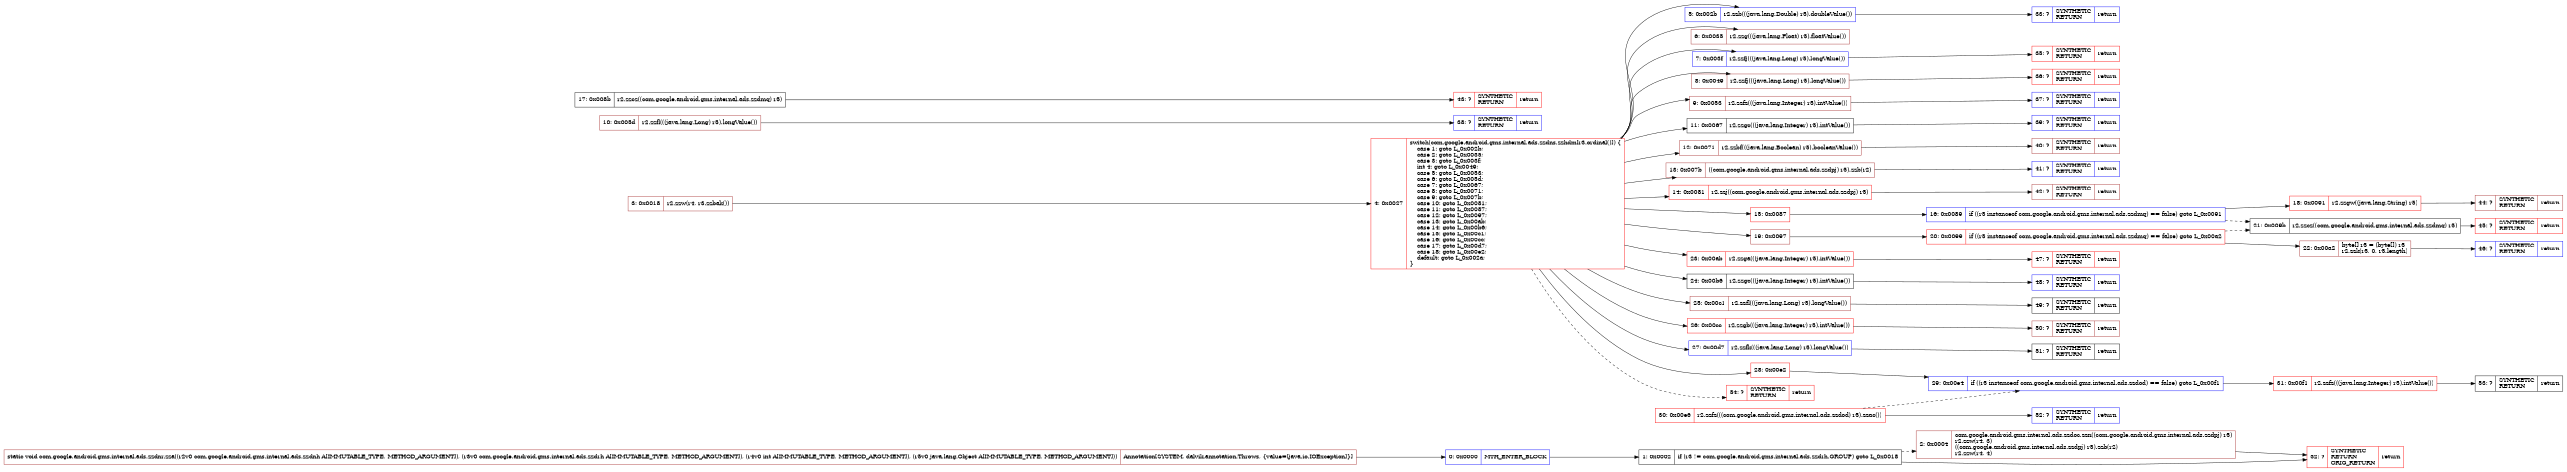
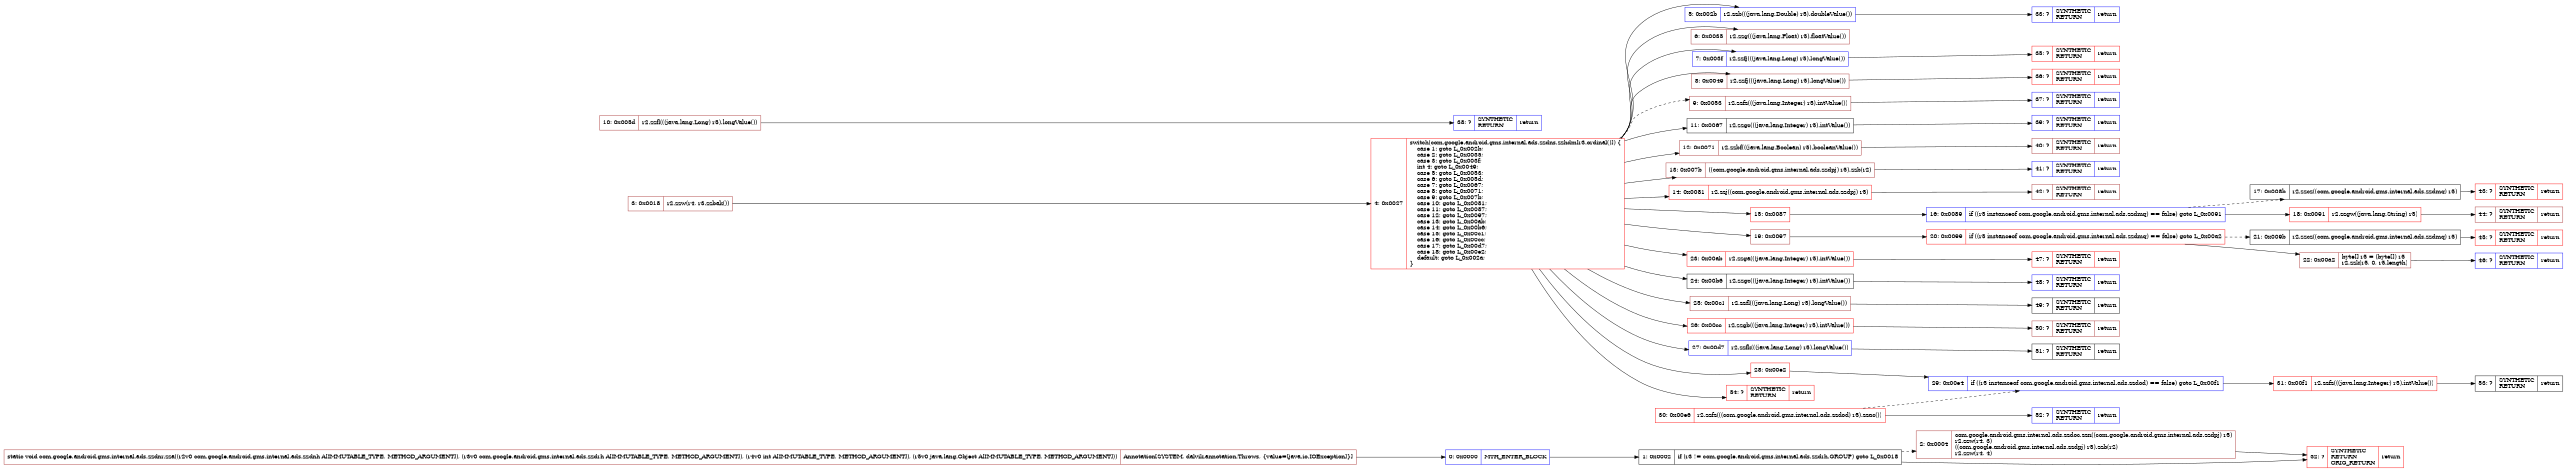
  digraph {
    rankdir=LR
    node [color=red shape=record]
    n1 [color=blue label="{0\:\ 0x0000|MTH_ENTER_BLOCK\l}"]
    n2 [color=black label="{1\:\ 0x0002|if (r3 != com.google.android.gms.internal.ads.zzdrh.GROUP) goto L_0x0018\l}"]
    n3 [color=brown label="{2\:\ 0x0004|com.google.android.gms.internal.ads.zzdoc.zzn((com.google.android.gms.internal.ads.zzdpj) r5)\lr2.zzw(r4, 3)\l((com.google.android.gms.internal.ads.zzdpj) r5).zzb(r2)\lr2.zzw(r4, 4)\l}"]
    n4 [label="{32\:\ ?|SYNTHETIC\lRETURN\lORIG_RETURN\l|return\l}"]
    n5 [color=brown label="{3\:\ 0x0018|r2.zzw(r4, r3.zzbak())\l}"]
    n6 [label="{4\:\ 0x0027|switch(com.google.android.gms.internal.ads.zzdns.zzhdm[r3.ordinal()]) \{\l    case 1: goto L_0x002b;\l    case 2: goto L_0x0035;\l    case 3: goto L_0x003f;\l    int 4: goto L_0x0049;\l    case 5: goto L_0x0053;\l    case 6: goto L_0x005d;\l    case 7: goto L_0x0067;\l    case 8: goto L_0x0071;\l    case 9: goto L_0x007b;\l    case 10: goto L_0x0081;\l    case 11: goto L_0x0087;\l    case 12: goto L_0x0097;\l    case 13: goto L_0x00ab;\l    case 14: goto L_0x00b6;\l    case 15: goto L_0x00c1;\l    case 16: goto L_0x00cc;\l    case 17: goto L_0x00d7;\l    case 18: goto L_0x00e2;\l    default: goto L_0x002a;\l\}\l}"]
    n7 [color=blue label="{5\:\ 0x002b|r2.zzb(((java.lang.Double) r5).doubleValue())\l}"]
    n8 [color=brown label="{6\:\ 0x0035|r2.zzg(((java.lang.Float) r5).floatValue())\l}"]
    n9 [color=blue label="{7\:\ 0x003f|r2.zzfj(((java.lang.Long) r5).longValue())\l}"]
    n10 [color=brown label="{8\:\ 0x0049|r2.zzfj(((java.lang.Long) r5).longValue())\l}"]
    n11 [color=brown label="{9\:\ 0x0053|r2.zzfz(((java.lang.Integer) r5).intValue())\l}"]
    n12 [color=black label="{11\:\ 0x0067|r2.zzgc(((java.lang.Integer) r5).intValue())\l}"]
    n13 [color=brown label="{12\:\ 0x0071|r2.zzbf(((java.lang.Boolean) r5).booleanValue())\l}"]
    n14 [color=brown label="{13\:\ 0x007b|((com.google.android.gms.internal.ads.zzdpj) r5).zzb(r2)\l}"]
    n15 [label="{14\:\ 0x0081|r2.zzj((com.google.android.gms.internal.ads.zzdpj) r5)\l}"]
    n16 [label="{15\:\ 0x0087}"]
    n17 [color=brown label="{19\:\ 0x0097}"]
    n18 [label="{23\:\ 0x00ab|r2.zzga(((java.lang.Integer) r5).intValue())\l}"]
    n19 [color=black label="{24\:\ 0x00b6|r2.zzgc(((java.lang.Integer) r5).intValue())\l}"]
    n20 [color=brown label="{25\:\ 0x00c1|r2.zzfl(((java.lang.Long) r5).longValue())\l}"]
    n21 [label="{26\:\ 0x00cc|r2.zzgb(((java.lang.Integer) r5).intValue())\l}"]
    n22 [color=blue label="{27\:\ 0x00d7|r2.zzfk(((java.lang.Long) r5).longValue())\l}"]
    n23 [label="{28\:\ 0x00e2}"]
    n24 [label="{54\:\ ?|SYNTHETIC\lRETURN\l|return\l}"]
    n25 [color=blue label="{33\:\ ?|SYNTHETIC\lRETURN\l|return\l}"]
    n26 [label="{35\:\ ?|SYNTHETIC\lRETURN\l|return\l}"]
    n27 [label="{36\:\ ?|SYNTHETIC\lRETURN\l|return\l}"]
    n28 [color=blue label="{37\:\ ?|SYNTHETIC\lRETURN\l|return\l}"]
    n29 [color=brown label="{10\:\ 0x005d|r2.zzfl(((java.lang.Long) r5).longValue())\l}"]
    n30 [color=blue label="{38\:\ ?|SYNTHETIC\lRETURN\l|return\l}"]
    n31 [color=blue label="{39\:\ ?|SYNTHETIC\lRETURN\l|return\l}"]
    n32 [color=brown label="{40\:\ ?|SYNTHETIC\lRETURN\l|return\l}"]
    n33 [color=blue label="{41\:\ ?|SYNTHETIC\lRETURN\l|return\l}"]
    n34 [color=brown label="{42\:\ ?|SYNTHETIC\lRETURN\l|return\l}"]
    n35 [color=blue label="{16\:\ 0x0089|if ((r5 instanceof com.google.android.gms.internal.ads.zzdmq) == false) goto L_0x0091\l}"]
    n36 [label="{20\:\ 0x0099|if ((r5 instanceof com.google.android.gms.internal.ads.zzdmq) == false) goto L_0x00a2\l}"]
    n37 [label="{47\:\ ?|SYNTHETIC\lRETURN\l|return\l}"]
    n38 [color=blue label="{48\:\ ?|SYNTHETIC\lRETURN\l|return\l}"]
    n39 [color=black label="{49\:\ ?|SYNTHETIC\lRETURN\l|return\l}"]
    n40 [color=brown label="{50\:\ ?|SYNTHETIC\lRETURN\l|return\l}"]
    n41 [color=black label="{51\:\ ?|SYNTHETIC\lRETURN\l|return\l}"]
    n42 [color=blue label="{29\:\ 0x00e4|if ((r5 instanceof com.google.android.gms.internal.ads.zzdod) == false) goto L_0x00f1\l}"]
    n43 [color=black label="{17\:\ 0x008b|r2.zzcz((com.google.android.gms.internal.ads.zzdmq) r5)\l}"]
    n44 [label="{18\:\ 0x0091|r2.zzgw((java.lang.String) r5)\l}"]
    n45 [label="{43\:\ ?|SYNTHETIC\lRETURN\l|return\l}"]
    n46 [color=brown label="{44\:\ ?|SYNTHETIC\lRETURN\l|return\l}"]
    n47 [color=black label="{21\:\ 0x009b|r2.zzcz((com.google.android.gms.internal.ads.zzdmq) r5)\l}"]
    n48 [color=brown label="{22\:\ 0x00a2|byte[] r5 = (byte[]) r5\lr2.zzk(r5, 0, r5.length)\l}"]
    n49 [label="{45\:\ ?|SYNTHETIC\lRETURN\l|return\l}"]
    n50 [color=blue label="{46\:\ ?|SYNTHETIC\lRETURN\l|return\l}"]
    n51 [label="{31\:\ 0x00f1|r2.zzfz(((java.lang.Integer) r5).intValue())\l}"]
    n52 [label="{30\:\ 0x00e6|r2.zzfz(((com.google.android.gms.internal.ads.zzdod) r5).zzac())\l}"]
    n53 [color=blue label="{52\:\ ?|SYNTHETIC\lRETURN\l|return\l}"]
    n54 [color=black label="{53\:\ ?|SYNTHETIC\lRETURN\l|return\l}"]
    n55 [color=brown label="{static void com.google.android.gms.internal.ads.zzdnr.zza((r2v0 com.google.android.gms.internal.ads.zzdnh A[IMMUTABLE_TYPE, METHOD_ARGUMENT]), (r3v0 com.google.android.gms.internal.ads.zzdrh A[IMMUTABLE_TYPE, METHOD_ARGUMENT]), (r4v0 int A[IMMUTABLE_TYPE, METHOD_ARGUMENT]), (r5v0 java.lang.Object A[IMMUTABLE_TYPE, METHOD_ARGUMENT]))  | Annotation[SYSTEM, dalvik.annotation.Throws, \{value=[java.io.IOException]\}]\l}"]
    n1 -> n2
    n2 -> n3 [style=dashed]
    n2 -> n4
    n3 -> n4
    n5 -> n6
    n6 -> n7
    n6 -> n8
    n6 -> n9
    n6 -> n10
-   n6 -> n11
+   n6 -> n11 [style=dashed]
    n6 -> n12
    n6 -> n13
    n6 -> n14
    n6 -> n15
    n6 -> n16
    n6 -> n17
    n6 -> n18
    n6 -> n19
    n6 -> n20
    n6 -> n21
    n6 -> n22
    n6 -> n23
-   n6 -> n24 [style=dashed]
+   n6 -> n24
    n7 -> n25
    n9 -> n26
    n10 -> n27
    n11 -> n28
    n12 -> n31
    n13 -> n32
    n14 -> n33
    n15 -> n34
    n16 -> n35
    n17 -> n36
    n18 -> n37
    n19 -> n38
    n20 -> n39
    n21 -> n40
    n22 -> n41
    n23 -> n42
    n29 -> n30
-   n35 -> n47 [style=dashed]
+   n35 -> n43 [style=dashed]
    n35 -> n44
    n36 -> n47 [style=dashed]
    n36 -> n48
    n42 -> n51
    n43 -> n45
    n44 -> n46
    n47 -> n49
    n48 -> n50
    n51 -> n54
    n52 -> n42 [style=dashed]
    n52 -> n53
    n55 -> n1
  }
